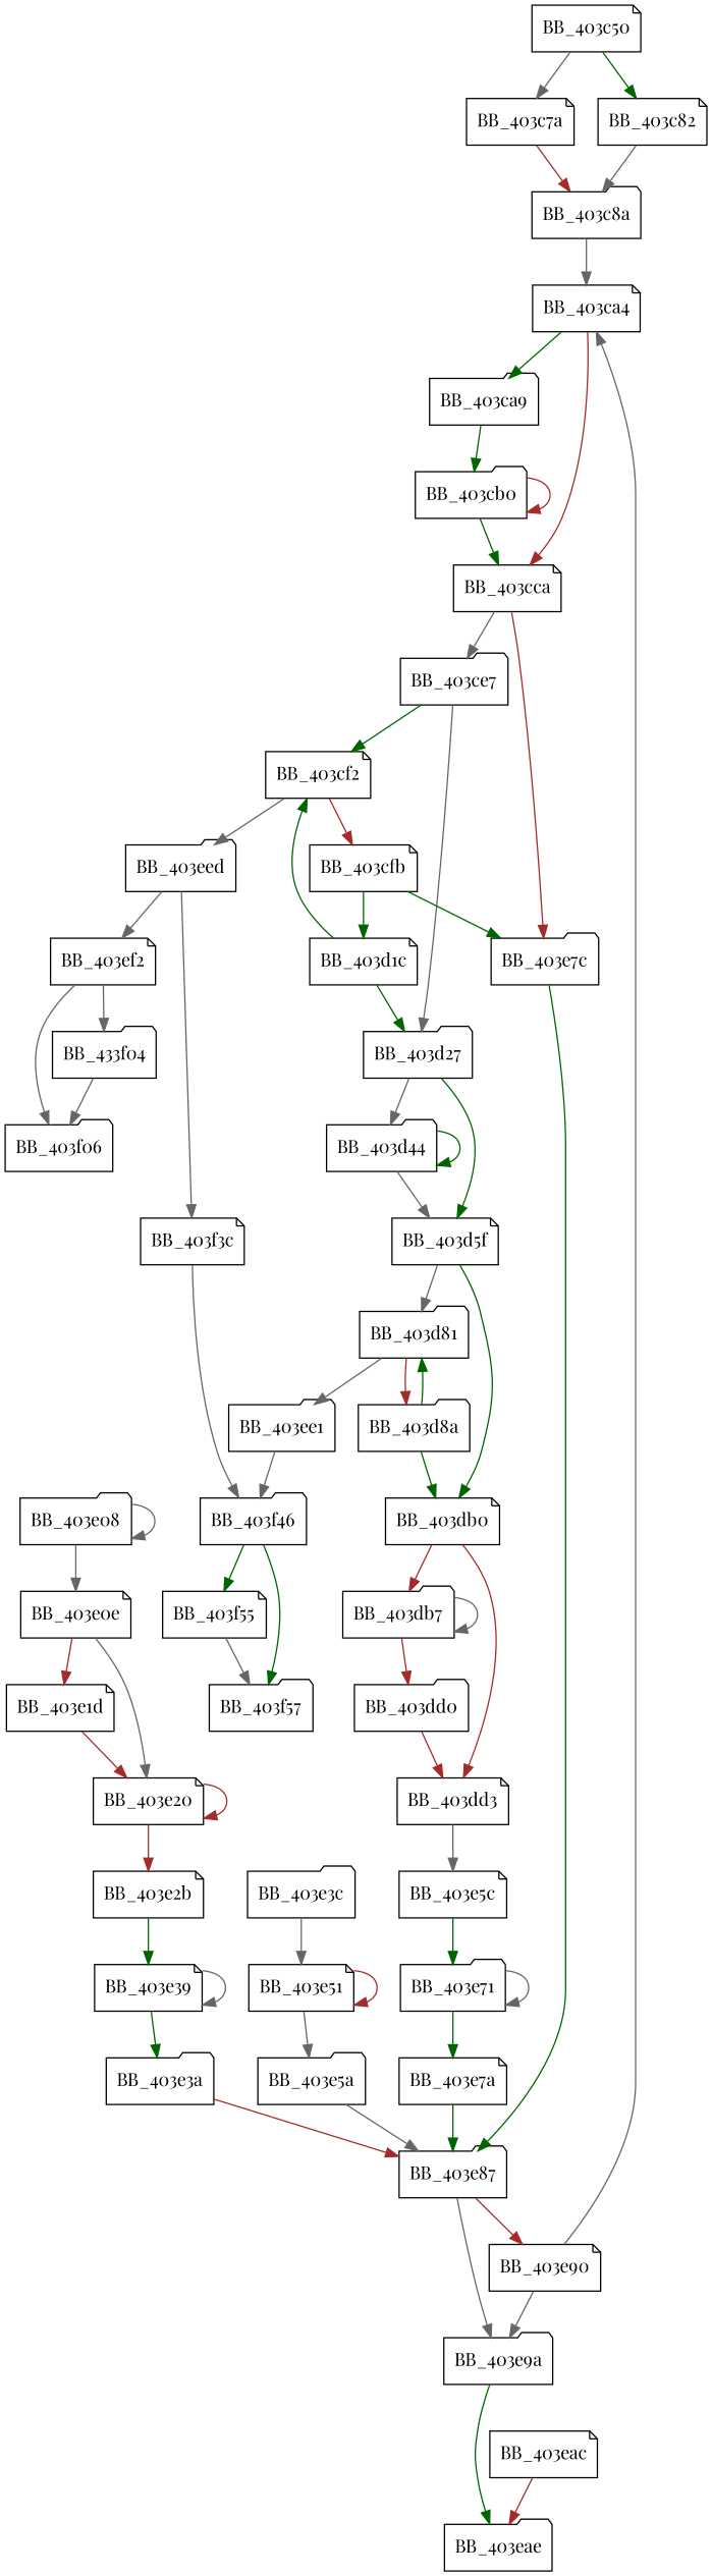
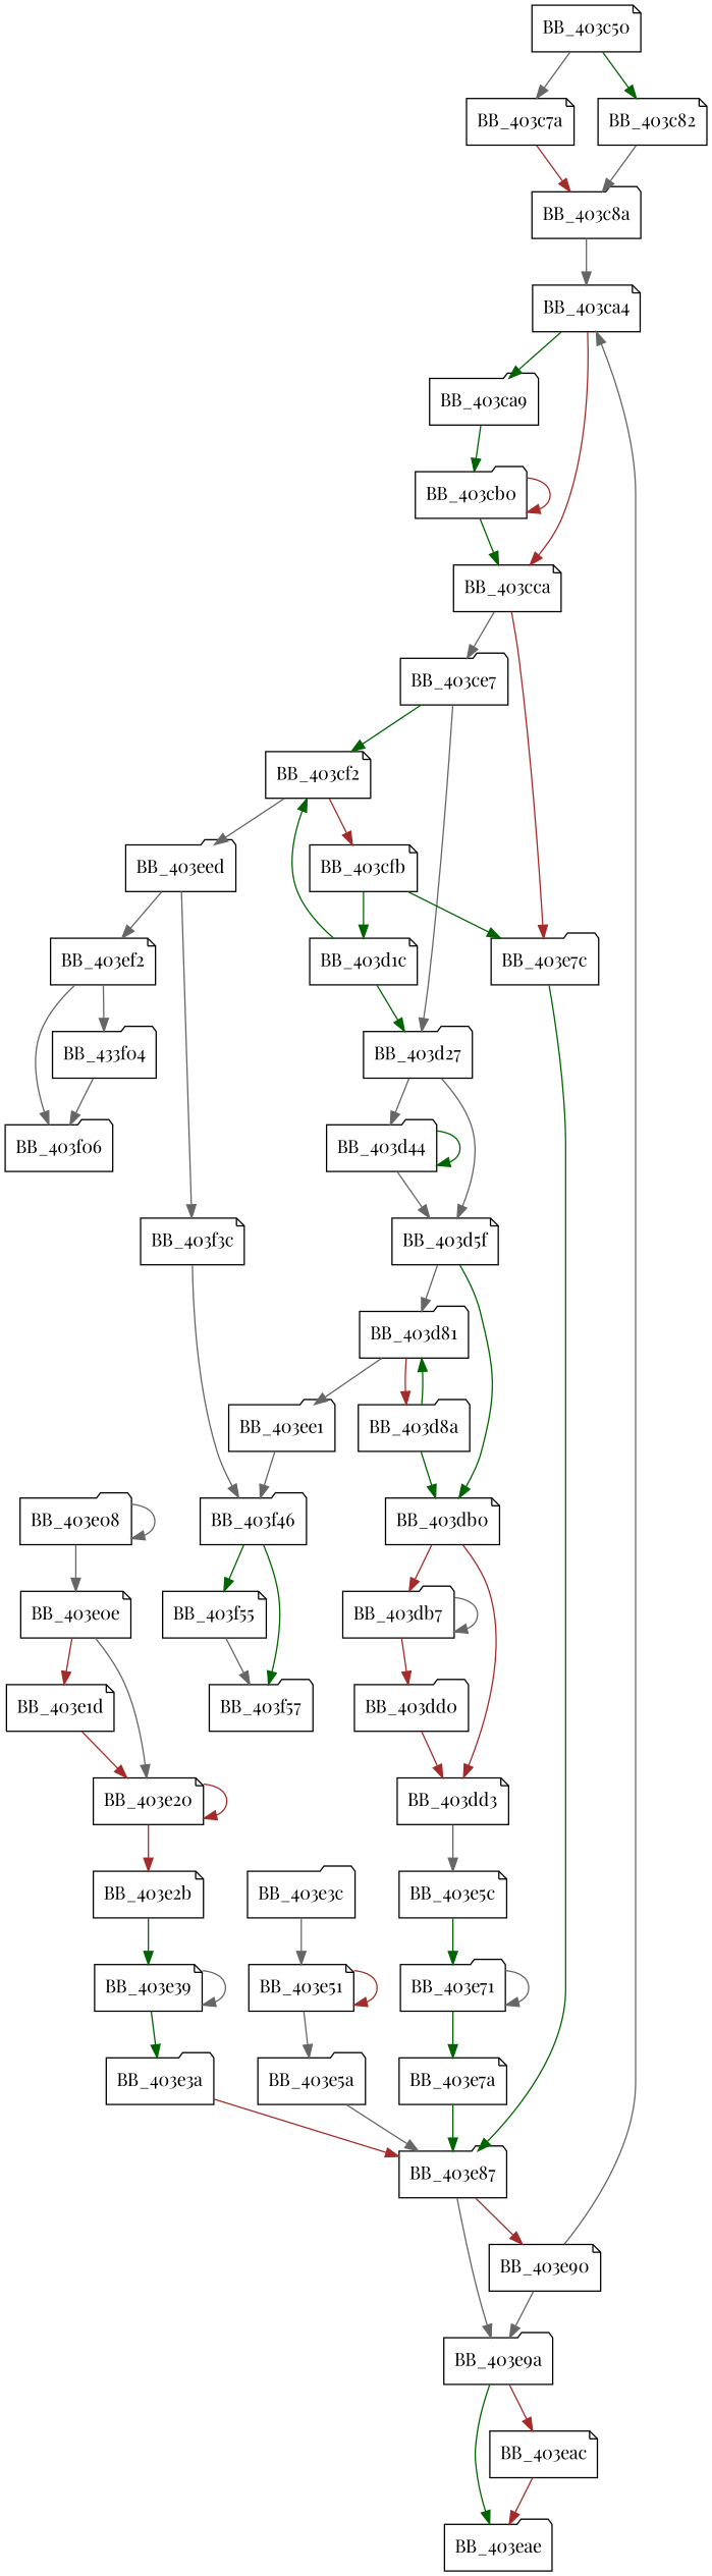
  digraph {
    fontname="Playfair Display"
    node [fontname="Playfair Display" shape=folder]
    edge [color=gray40 fontname="Playfair Display"]
    BB_403c50 [shape=note]
    BB_403c7a [shape=note]
    BB_403c82 [shape=note]
    BB_403c8a
    BB_403ca4 [shape=note]
    BB_403ca9
    BB_403cca [shape=note]
    BB_403cb0
    BB_403ce7
    BB_403e7c
    BB_403cf2 [shape=note]
    BB_403d27
    BB_403e87
    BB_403cfb [shape=note]
    BB_403eed
    BB_403d44
    BB_403d5f [shape=note]
    BB_403e90 [shape=note]
    BB_403e9a
    BB_403d1c [shape=note]
    BB_403ef2 [shape=note]
    BB_403f3c [shape=note]
    BB_403d81
    BB_403db0 [shape=note]
    n25 [label=BB_433f04]
    BB_403f06
    BB_403f46
    BB_403d8a
    BB_403ee1
    BB_403db7
    BB_403dd3 [shape=note]
    BB_403dd0
    BB_403e5c [shape=note]
    BB_403f55 [shape=note]
    BB_403f57
    BB_403e71
    BB_403e08
    BB_403e0e [shape=note]
    BB_403e7a [shape=note]
    BB_403e1d [shape=note]
    BB_403e20 [shape=note]
    BB_403e3c
    BB_403e51 [shape=note]
    BB_403e2b [shape=note]
    BB_403e5a
    n46 [label=BB_403e39 shape=note]
    BB_403e3a
    BB_403eac [shape=note]
    BB_403eae
    BB_403c50 -> BB_403c7a
    BB_403c50 -> BB_403c82 [color=darkgreen]
    BB_403c7a -> BB_403c8a [color=brown]
    BB_403c82 -> BB_403c8a
    BB_403c8a -> BB_403ca4
    BB_403ca4 -> BB_403ca9 [color=darkgreen]
    BB_403ca4 -> BB_403cca [color=brown]
    BB_403ca9 -> BB_403cb0 [color=darkgreen]
    BB_403cca -> BB_403ce7
    BB_403cca -> BB_403e7c [color=brown]
    BB_403cb0 -> BB_403cca [color=darkgreen]
    BB_403cb0 -> BB_403cb0 [color=brown]
    BB_403ce7 -> BB_403cf2 [color=darkgreen]
    BB_403ce7 -> BB_403d27
    BB_403e7c -> BB_403e87 [color=darkgreen]
    BB_403cf2 -> BB_403cfb [color=brown]
    BB_403cf2 -> BB_403eed
    BB_403d27 -> BB_403d44
-   BB_403d27 -> BB_403d5f [color=darkgreen]
+   BB_403d27 -> BB_403d5f
    BB_403e87 -> BB_403e90 [color=brown]
    BB_403e87 -> BB_403e9a
    BB_403cfb -> BB_403e7c [color=darkgreen]
    BB_403cfb -> BB_403d1c [color=darkgreen]
    BB_403eed -> BB_403ef2
    BB_403eed -> BB_403f3c
    BB_403d44 -> BB_403d44 [color=darkgreen]
    BB_403d44 -> BB_403d5f
    BB_403d5f -> BB_403d81
    BB_403d5f -> BB_403db0 [color=darkgreen]
    BB_403e90 -> BB_403ca4
    BB_403e90 -> BB_403e9a
+   BB_403e9a -> BB_403eac [color=brown]
    BB_403e9a -> BB_403eae [color=darkgreen]
    BB_403d1c -> BB_403cf2 [color=darkgreen]
    BB_403d1c -> BB_403d27 [color=darkgreen]
    BB_403ef2 -> n25
    BB_403ef2 -> BB_403f06
    BB_403f3c -> BB_403f46
    BB_403d81 -> BB_403d8a [color=brown]
    BB_403d81 -> BB_403ee1
    BB_403db0 -> BB_403db7 [color=brown]
    BB_403db0 -> BB_403dd3 [color=brown]
    n25 -> BB_403f06
    BB_403f46 -> BB_403f55 [color=darkgreen]
    BB_403f46 -> BB_403f57 [color=darkgreen]
    BB_403d8a -> BB_403d81 [color=darkgreen]
    BB_403d8a -> BB_403db0 [color=darkgreen]
    BB_403ee1 -> BB_403f46
    BB_403db7 -> BB_403db7
    BB_403db7 -> BB_403dd0 [color=brown]
    BB_403dd3 -> BB_403e5c
    BB_403dd0 -> BB_403dd3 [color=brown]
    BB_403e5c -> BB_403e71 [color=darkgreen]
    BB_403f55 -> BB_403f57
    BB_403e71 -> BB_403e71
    BB_403e71 -> BB_403e7a [color=darkgreen]
    BB_403e08 -> BB_403e08
    BB_403e08 -> BB_403e0e
    BB_403e0e -> BB_403e1d [color=brown]
    BB_403e0e -> BB_403e20
    BB_403e7a -> BB_403e87 [color=darkgreen]
    BB_403e1d -> BB_403e20 [color=brown]
    BB_403e20 -> BB_403e20 [color=brown]
    BB_403e20 -> BB_403e2b [color=brown]
    BB_403e3c -> BB_403e51
    BB_403e51 -> BB_403e51 [color=brown]
    BB_403e51 -> BB_403e5a
    BB_403e2b -> n46 [color=darkgreen]
    BB_403e5a -> BB_403e87
    n46 -> n46
    n46 -> BB_403e3a [color=darkgreen]
    BB_403e3a -> BB_403e87 [color=brown]
    BB_403eac -> BB_403eae [color=brown]
  }
